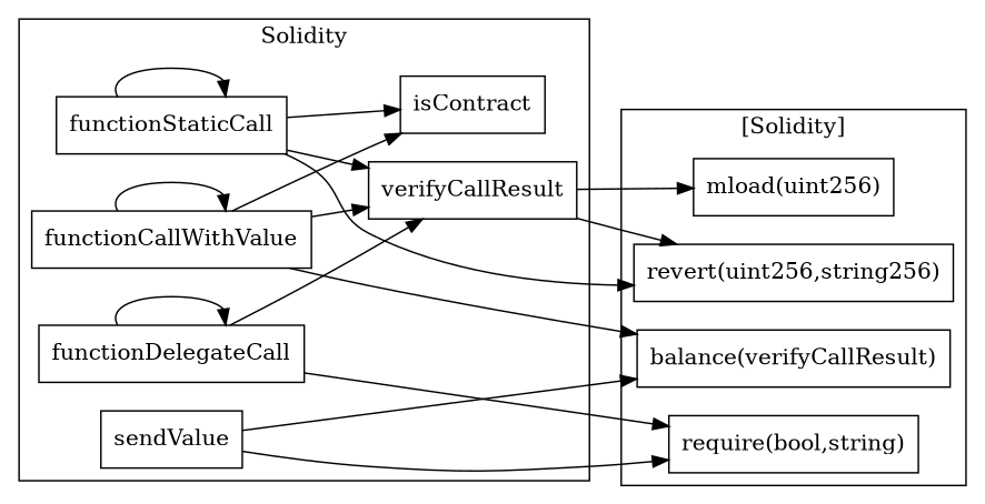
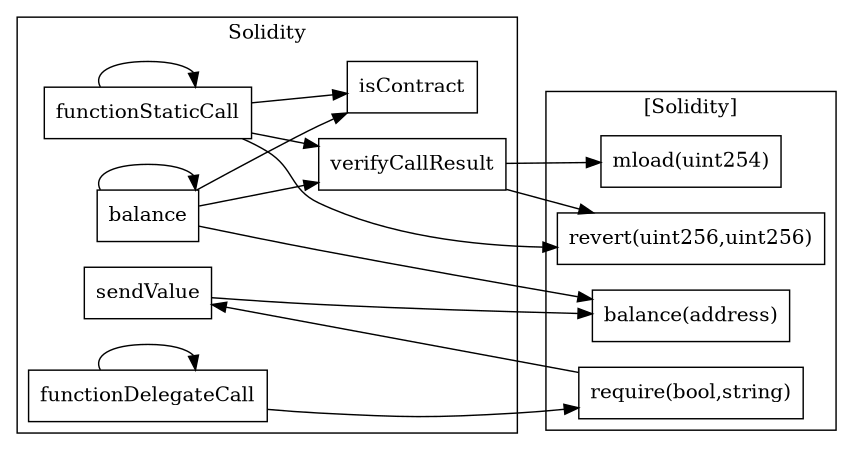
  strict digraph {
    rankdir=LR
    node [shape=box]
-   n1 [label=functionCallWithValue]
+   n1 [label=balance]
    n2 [label=verifyCallResult]
    n3 [label=isContract]
    n4 [label=sendValue]
    n5 [label=functionStaticCall]
    n6 [label=functionDelegateCall]
-   "balance(address)" [label="balance(verifyCallResult)"]
+   "balance(address)"
    "require(bool,string)"
-   "mload(uint256)"
-   "revert(uint256,uint256)" [label="revert(uint256,string256)"]
+   "mload(uint256)" [label="mload(uint254)"]
+   "revert(uint256,uint256)"
    subgraph cluster_1 {
      label=Solidity
      n1
      n2
      n3
      n4
      n5
      n6
    }
    subgraph cluster_2 {
      label="[Solidity]"
      "balance(address)"
      "require(bool,string)"
      "mload(uint256)"
      "revert(uint256,uint256)"
    }
    n1 -> n1
    n1 -> n2
    n1 -> n3
    n1 -> "balance(address)"
    n2 -> "mload(uint256)"
    n2 -> "revert(uint256,uint256)"
    n4 -> "balance(address)"
-   n4 -> "require(bool,string)"
+   "require(bool,string)" -> n4
    n5 -> n2
    n5 -> n3
    n5 -> n5
    n5 -> "revert(uint256,uint256)"
-   n6 -> n2
    n6 -> n6
    n6 -> "require(bool,string)"
  }
